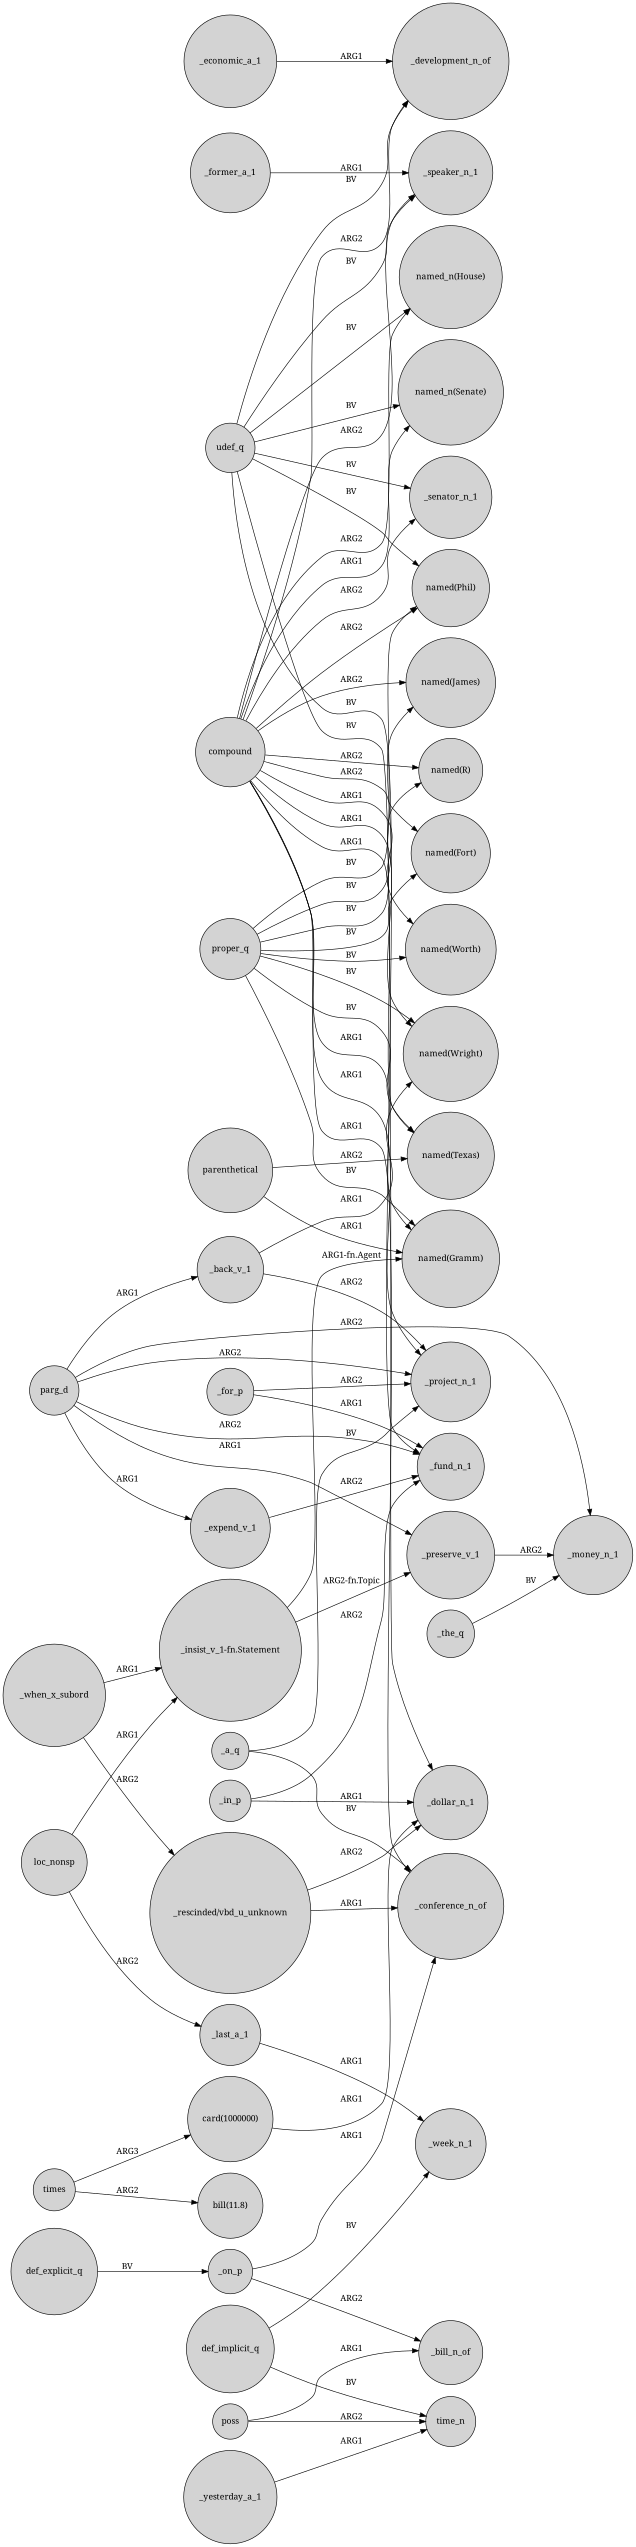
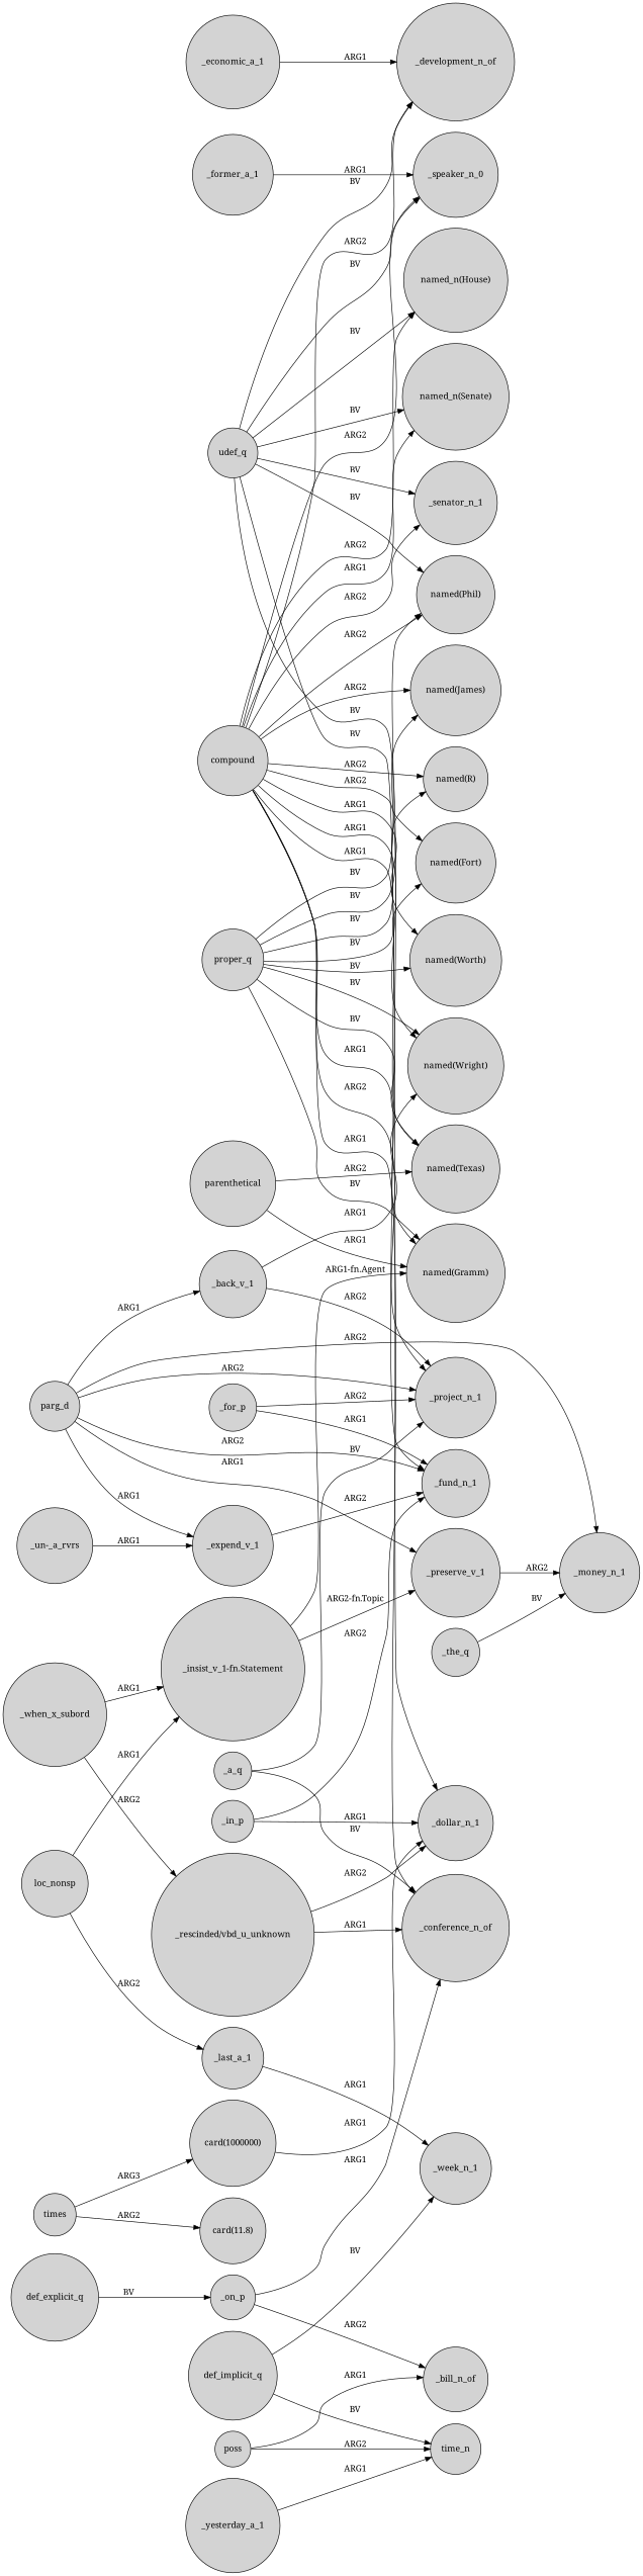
  digraph {
    fontname="Noto Serif"
    rankdir=LR
    node [fontname="Noto Serif" shape=circle style=filled]
    edge [fontname="Noto Serif"]
    udef_q
    "named_n(House)"
    _development_n_of
    _dollar_n_1
    _fund_n_1
    _senator_n_1
-   _speaker_n_1
+   _speaker_n_1 [label=_speaker_n_0]
    "named_n(Senate)"
    "named(Phil)"
    compound
    "named(Texas)"
    _project_n_1
    "named(Gramm)"
    "named(R)"
    _conference_n_of
    "named(Wright)"
    "named(James)"
    "named(Fort)"
    "named(Worth)"
    loc_nonsp
    "_insist_v_1-fn.Statement"
    _last_a_1
    _preserve_v_1
    _money_n_1
    "card(1000000)"
    _expend_v_1
    _yesterday_a_1
    time_n
    _for_p
    proper_q
    def_implicit_q
    _week_n_1
    _the_q
    _a_q
    _back_v_1
+   "_un-_a_rvrs"
    "_rescinded/vbd_u_unknown"
    poss
    _bill_n_of
    parg_d
    _former_a_1
    times
-   "card(11.8)" [label="bill(11.8)"]
+   "card(11.8)"
    _economic_a_1
    _in_p
    _when_x_subord
    def_explicit_q
    _on_p
    parenthetical
    udef_q -> "named_n(House)" [label=BV]
    udef_q -> _development_n_of [label=BV]
    udef_q -> _dollar_n_1 [label=BV]
    udef_q -> _fund_n_1 [label=BV]
    udef_q -> _senator_n_1 [label=BV]
    udef_q -> _speaker_n_1 [label=BV]
    udef_q -> "named_n(Senate)" [label=BV]
    udef_q -> "named(Phil)" [label=BV]
    compound -> "named_n(House)" [label=ARG2]
    compound -> _development_n_of [label=ARG2]
    compound -> _senator_n_1 [label=ARG2]
    compound -> _speaker_n_1 [label=ARG2]
    compound -> "named_n(Senate)" [label=ARG1]
    compound -> "named(Phil)" [label=ARG2]
    compound -> "named(Texas)" [label=ARG1]
-   compound -> _project_n_1 [label=ARG1]
+   compound -> _project_n_1 [label=ARG2]
    compound -> "named(Gramm)" [label=ARG1]
    compound -> "named(R)" [label=ARG2]
    compound -> _conference_n_of [label=ARG1]
    compound -> "named(Wright)" [label=ARG1]
    compound -> "named(James)" [label=ARG2]
    compound -> "named(Fort)" [label=ARG2]
    compound -> "named(Worth)" [label=ARG1]
    loc_nonsp -> "_insist_v_1-fn.Statement" [label=ARG1]
    loc_nonsp -> _last_a_1 [label=ARG2]
    "_insist_v_1-fn.Statement" -> "named(Gramm)" [label="ARG1-fn.Agent"]
    "_insist_v_1-fn.Statement" -> _preserve_v_1 [label="ARG2-fn.Topic"]
    _last_a_1 -> _week_n_1 [label=ARG1]
    _preserve_v_1 -> _money_n_1 [label=ARG2]
    "card(1000000)" -> _dollar_n_1 [label=ARG1]
    _expend_v_1 -> _fund_n_1 [label=ARG2]
    _yesterday_a_1 -> time_n [label=ARG1]
    _for_p -> _fund_n_1 [label=ARG1]
    _for_p -> _project_n_1 [label=ARG2]
    proper_q -> "named(Phil)" [label=BV]
    proper_q -> "named(Texas)" [label=BV]
    proper_q -> "named(Gramm)" [label=BV]
    proper_q -> "named(R)" [label=BV]
    proper_q -> "named(Wright)" [label=BV]
    proper_q -> "named(James)" [label=BV]
    proper_q -> "named(Fort)" [label=BV]
    proper_q -> "named(Worth)" [label=BV]
    def_implicit_q -> time_n [label=BV]
    def_implicit_q -> _week_n_1 [label=BV]
    _the_q -> _money_n_1 [label=BV]
    _a_q -> _project_n_1 [label=BV]
    _a_q -> _conference_n_of [label=BV]
    _back_v_1 -> _project_n_1 [label=ARG2]
    _back_v_1 -> "named(Wright)" [label=ARG1]
+   "_un-_a_rvrs" -> _expend_v_1 [label=ARG1]
    "_rescinded/vbd_u_unknown" -> _dollar_n_1 [label=ARG2]
    "_rescinded/vbd_u_unknown" -> _conference_n_of [label=ARG1]
    poss -> time_n [label=ARG2]
    poss -> _bill_n_of [label=ARG1]
    parg_d -> _fund_n_1 [label=ARG2]
    parg_d -> _project_n_1 [label=ARG2]
    parg_d -> _preserve_v_1 [label=ARG1]
    parg_d -> _money_n_1 [label=ARG2]
    parg_d -> _expend_v_1 [label=ARG1]
    parg_d -> _back_v_1 [label=ARG1]
    _former_a_1 -> _speaker_n_1 [label=ARG1]
    times -> "card(1000000)" [label=ARG3]
    times -> "card(11.8)" [label=ARG2]
    _economic_a_1 -> _development_n_of [label=ARG1]
    _in_p -> _dollar_n_1 [label=ARG1]
    _in_p -> _fund_n_1 [label=ARG2]
    _when_x_subord -> "_insist_v_1-fn.Statement" [label=ARG1]
    _when_x_subord -> "_rescinded/vbd_u_unknown" [label=ARG2]
    def_explicit_q -> _on_p [label=BV]
    _on_p -> _conference_n_of [label=ARG1]
    _on_p -> _bill_n_of [label=ARG2]
    parenthetical -> "named(Texas)" [label=ARG2]
    parenthetical -> "named(Gramm)" [label=ARG1]
  }
